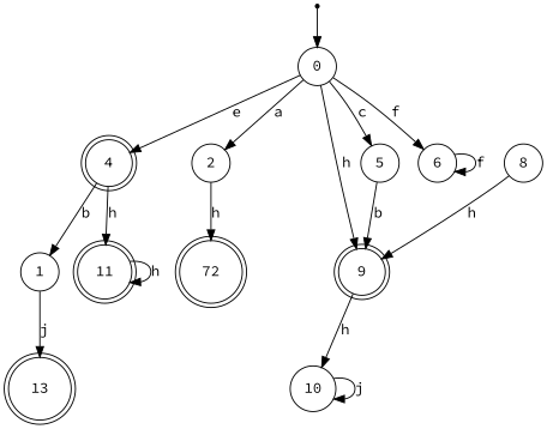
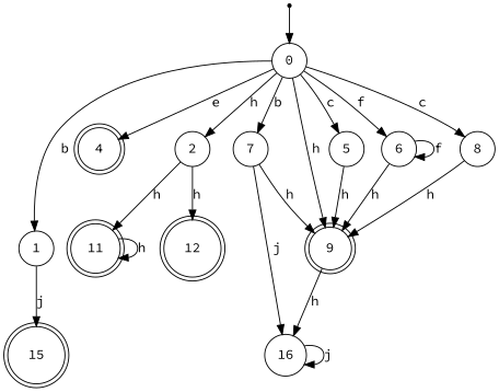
  digraph {
    fontname="Source Code Pro"
    rankdir=TB
    node [fontname="Source Code Pro" shape=circle]
    edge [fontname="Source Code Pro"]
    dummy0 [shape=point]
    0
    1
    2
    4 [shape=doublecircle]
    5
    6
+   7
    8
    9 [shape=doublecircle]
-   13 [shape=doublecircle]
-   12 [shape=doublecircle label=72]
+   13 [shape=doublecircle label=15]
+   12 [shape=doublecircle]
    11 [shape=doublecircle]
-   10
+   10 [label=16]
    dummy0 -> 0
-   4 -> 1 [label=b]
-   0 -> 2 [label=a]
+   0 -> 1 [label=b]
+   0 -> 2 [label=h]
    0 -> 4 [label=e]
    0 -> 5 [label=c]
    0 -> 6 [label=f]
+   0 -> 7 [label=b]
+   0 -> 8 [label=c]
    0 -> 9 [label=h]
    1 -> 13 [label=j]
    2 -> 12 [label=h]
-   4 -> 11 [label=h]
-   5 -> 9 [label=b]
+   2 -> 11 [label=h]
+   5 -> 9 [label=h]
    6 -> 6 [label=f]
+   6 -> 9 [label=h]
+   7 -> 9 [label=h]
+   7 -> 10 [label=j]
    8 -> 9 [label=h]
    9 -> 10 [label=h]
    11 -> 11 [label=h]
    10 -> 10 [label=j]
  }
